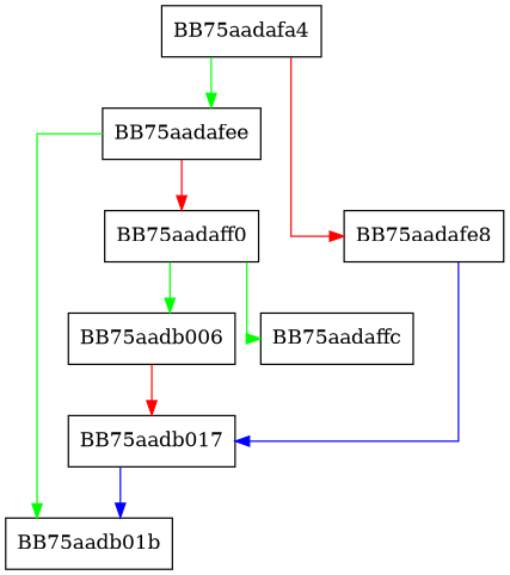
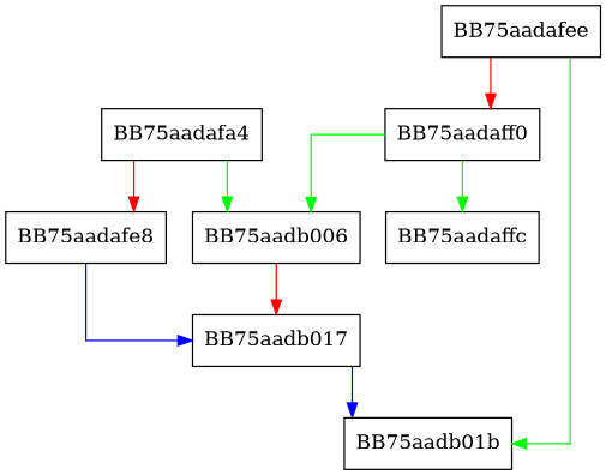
  digraph {
    splines=ortho
    node [shape=box]
    edge [color=green]
    BB75aadafa4
    BB75aadafee
    BB75aadafe8
    BB75aadb01b
    BB75aadaff0
    BB75aadb017
    BB75aadb006
    BB75aadaffc
-   BB75aadafa4 -> BB75aadafee
+   BB75aadafa4 -> BB75aadb006
    BB75aadafa4 -> BB75aadafe8 [color=red]
    BB75aadafee -> BB75aadb01b
    BB75aadafee -> BB75aadaff0 [color=red]
    BB75aadafe8 -> BB75aadb017 [color=blue]
    BB75aadaff0 -> BB75aadb006
    BB75aadaff0 -> BB75aadaffc
    BB75aadb017 -> BB75aadb01b [color=blue]
    BB75aadb006 -> BB75aadb017 [color=red]
  }
